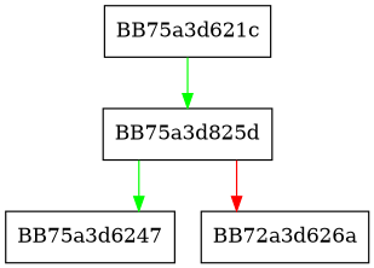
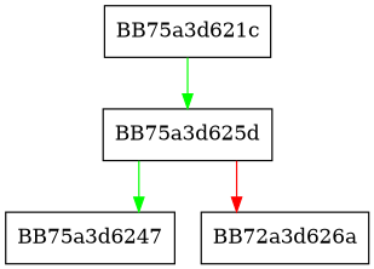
  digraph {
    splines=ortho
    node [shape=box]
    edge [color=green]
    BB75a3d621c
-   BB75a3d625d [label=BB75a3d825d]
+   BB75a3d625d
    BB75a3d6247
    n4 [label=BB72a3d626a]
    BB75a3d621c -> BB75a3d625d
    BB75a3d625d -> BB75a3d6247
    BB75a3d625d -> n4 [color=red]
  }
